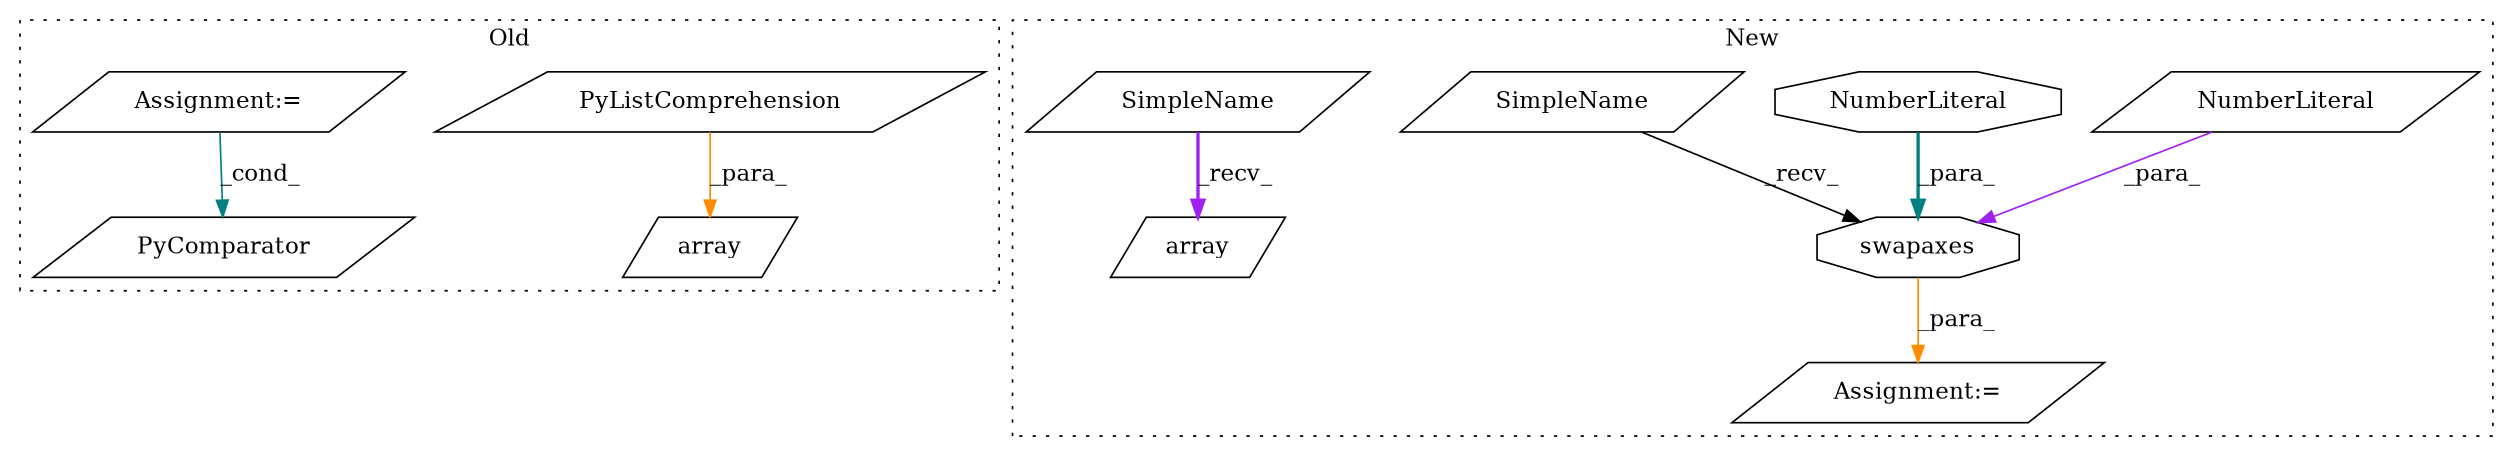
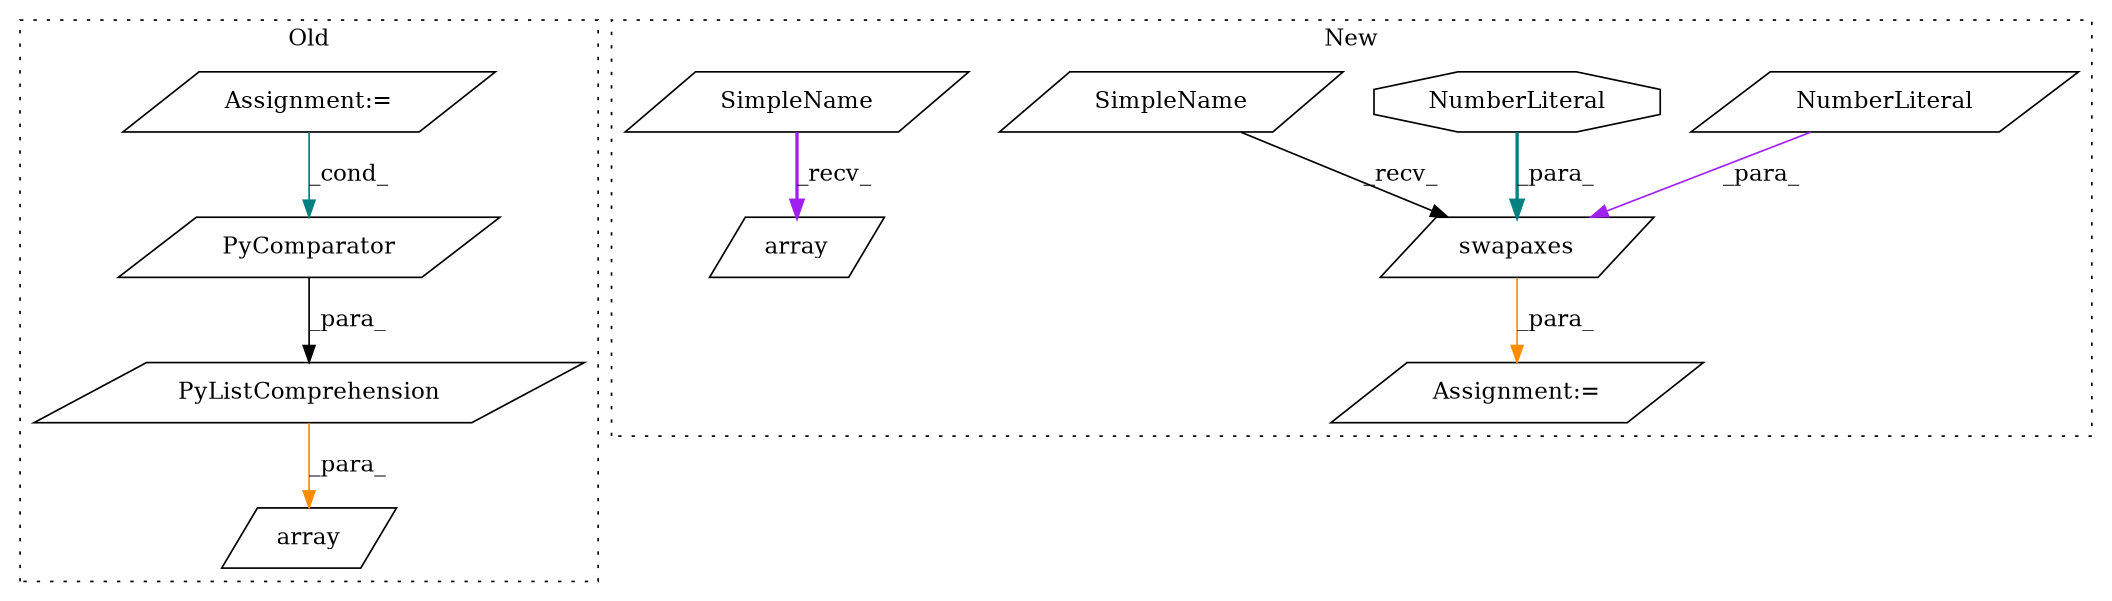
  digraph {
    node [a=32 l=1 s=980 shape=parallelogram]
    edge [color=black style=solid]
    n1 [a=113 l=32 label=PyComparator]
    n2 [a=109 l=177 label=PyListComprehension s=843]
    n3 [a=7 l=32 label="Assignment:="]
    n4 [l="17,-5" label=array s="826,1020"]
-   n5 [l="9,1" label=swapaxes s="930,944" shape=octagon]
+   n5 [l="9,1" label=swapaxes s="930,944"]
    n6 [a=34 label=NumberLiteral s=943]
    n7 [a=34 label=NumberLiteral s=941 shape=octagon]
    n8 [a=7 label="Assignment:=" s=923]
    n9 [l="17,-5" label=array s="687,830"]
    n10 [a=42 l=5 label=SimpleName s=924]
    n11 [a=42 l=5 label=SimpleName s=681]
    subgraph cluster_1 {
      label=Old
      style=dotted
      n1
      n2
      n3
      n4
    }
    subgraph cluster_2 {
      label=New
      style=dotted
      n5
      n6
      n7
      n8
      n9
      n10
      n11
    }
+   n1 -> n2 [label=_para_]
    n2 -> n4 [color=darkorange label=_para_]
    n3 -> n1 [color=teal label=_cond_]
    n5 -> n8 [color=darkorange label=_para_]
    n6 -> n5 [color=purple label=_para_]
    n7 -> n5 [color=teal label=_para_ style=bold]
    n10 -> n5 [label=_recv_]
    n11 -> n9 [color=purple label=_recv_ style=bold]
  }
